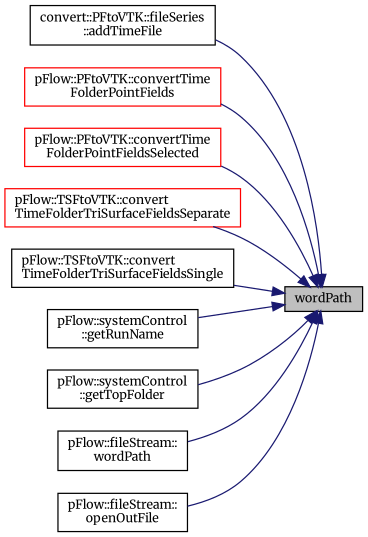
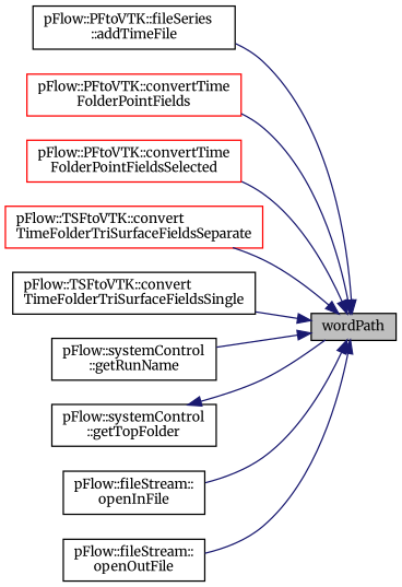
  digraph {
    fontname=Merriweather
    rankdir=RL
    node [color=black fillcolor=white fontname=Merriweather fontsize=10 shape=record style=filled]
    edge [color=midnightblue dir=back fontname=Merriweather fontsize=10 labelfontname=Helvetica labelfontsize=10 style=solid]
    n1 [fillcolor=grey75 fontcolor=black height=0.2 label=wordPath width=0.4]
-   n2 [height=0.2 label="convert::PFtoVTK::fileSeries\l::addTimeFile" width=0.4]
+   n2 [height=0.2 label="pFlow::PFtoVTK::fileSeries\l::addTimeFile" width=0.4]
    n3 [color=red height=0.2 label="pFlow::PFtoVTK::convertTime\lFolderPointFields" width=0.4]
    n4 [color=red height=0.2 label="pFlow::PFtoVTK::convertTime\lFolderPointFieldsSelected" width=0.4]
    n5 [color=red height=0.2 label="pFlow::TSFtoVTK::convert\lTimeFolderTriSurfaceFieldsSeparate" width=0.4]
    n6 [height=0.2 label="pFlow::TSFtoVTK::convert\lTimeFolderTriSurfaceFieldsSingle" width=0.4]
    n7 [height=0.2 label="pFlow::systemControl\l::getRunName" width=0.4]
    n8 [height=0.2 label="pFlow::systemControl\l::getTopFolder" width=0.4]
-   n9 [height=0.2 label="pFlow::fileStream::\lwordPath" width=0.4]
+   n9 [height=0.2 label="pFlow::fileStream::\lopenInFile" width=0.4]
    n10 [height=0.2 label="pFlow::fileStream::\lopenOutFile" width=0.4]
    n1 -> n2
    n1 -> n3
    n1 -> n4
    n1 -> n5
    n1 -> n6
    n1 -> n7
-   n1 -> n8
+   n8 -> n1
    n1 -> n9
    n1 -> n10
  }
